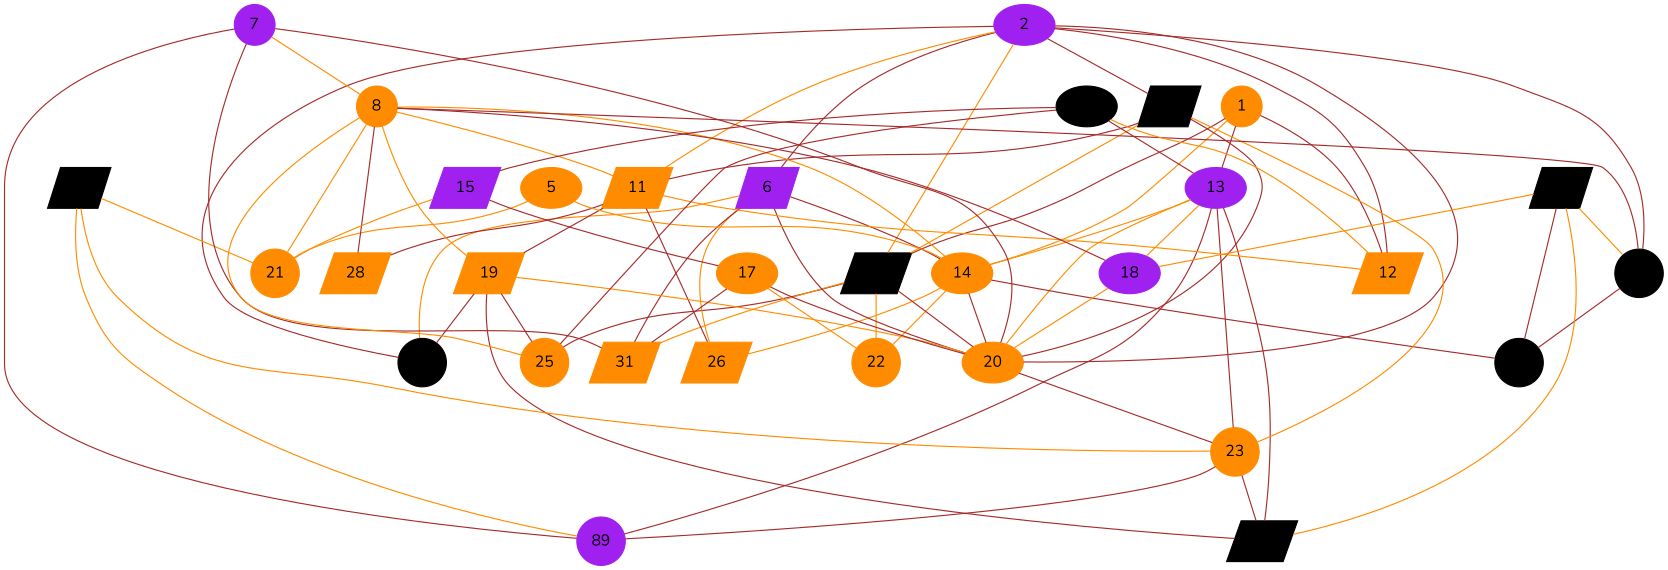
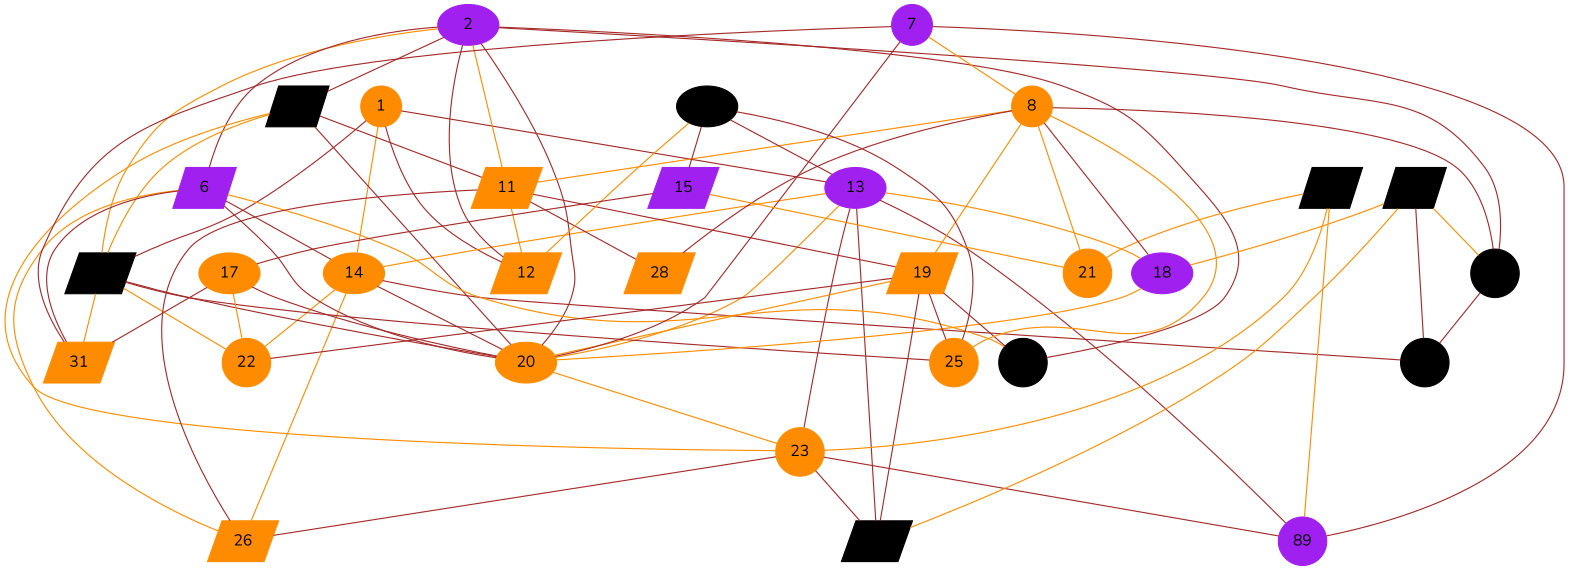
  graph {
    fontname=Nunito
    node [color=darkorange fontname=Nunito shape=parallelogram style=filled]
    edge [color=brown fontname=Nunito weight=1.0]
    1 [shape=circle]
    12
    13 [color=purple shape=ellipse]
    14 [shape=ellipse]
    16 [color=black]
    20 [shape=ellipse]
    23 [shape=circle]
    n8 [color=purple label=89 shape=circle]
    18 [color=purple shape=ellipse]
    32 [color=black]
    26
    33 [color=black shape=circle]
    22 [shape=circle]
    25 [shape=circle]
    31
    2 [color=purple shape=ellipse]
    3 [color=black]
    6 [color=purple]
    11
    24 [color=black shape=circle]
    30 [color=black shape=circle]
    19
    28
    4 [color=black]
    21 [shape=circle]
-   5 [shape=ellipse]
    7 [color=purple shape=circle]
    8 [shape=circle]
    9 [color=black]
    10 [color=black shape=ellipse]
    15 [color=purple]
    17 [shape=ellipse]
    1 -- 12
    1 -- 13
    1 -- 14 [color=darkorange]
    1 -- 16
    13 -- 14 [color=darkorange]
    13 -- 20 [color=darkorange]
    13 -- 23 [weight=3.0]
    13 -- n8
    13 -- 18 [color=darkorange]
    13 -- 32
    14 -- 20
    14 -- 26 [color=darkorange]
    14 -- 33 [weight=2.0]
    14 -- 22 [color=darkorange]
    16 -- 20 [weight=2.0]
    16 -- 22 [color=darkorange]
    16 -- 25
    16 -- 31 [color=darkorange]
-   20 -- 23
+   20 -- 23 [color=darkorange]
    23 -- n8
    23 -- 32
+   23 -- 26
    18 -- 20 [color=darkorange]
    2 -- 12
    2 -- 16 [color=darkorange]
    2 -- 20
    2 -- 3
    2 -- 6
    2 -- 11 [color=darkorange]
    2 -- 24
    2 -- 30
    3 -- 16 [color=darkorange]
    3 -- 20
    3 -- 23 [color=darkorange weight=2.0]
    3 -- 11
    6 -- 14
    6 -- 20
    6 -- 26 [color=darkorange]
    6 -- 31
    6 -- 24 [color=darkorange weight=2.0]
    11 -- 12 [color=darkorange]
    11 -- 26
    11 -- 19
    11 -- 28 [weight=2.0]
    30 -- 33
    19 -- 20 [color=darkorange]
    19 -- 32
+   19 -- 22
    19 -- 25
    19 -- 24
    4 -- 23 [color=darkorange]
    4 -- n8 [color=darkorange]
    4 -- 21 [color=darkorange]
-   5 -- 14 [color=darkorange weight=3.0]
-   5 -- 21 [color=darkorange]
    7 -- 20
    7 -- n8
    7 -- 31
    7 -- 8 [color=darkorange]
-   8 -- 14 [color=darkorange]
    8 -- 18
    8 -- 25 [color=darkorange]
    8 -- 11 [color=darkorange]
    8 -- 30
    8 -- 19 [color=darkorange]
    8 -- 28 [weight=2.0]
    8 -- 21 [color=darkorange]
    9 -- 18 [color=darkorange]
    9 -- 32 [color=darkorange]
    9 -- 33
    9 -- 30 [color=darkorange]
    10 -- 12 [color=darkorange]
    10 -- 13
    10 -- 25
    10 -- 15
    15 -- 21 [color=darkorange]
    15 -- 17
    17 -- 20
    17 -- 22 [color=darkorange]
    17 -- 31
  }
